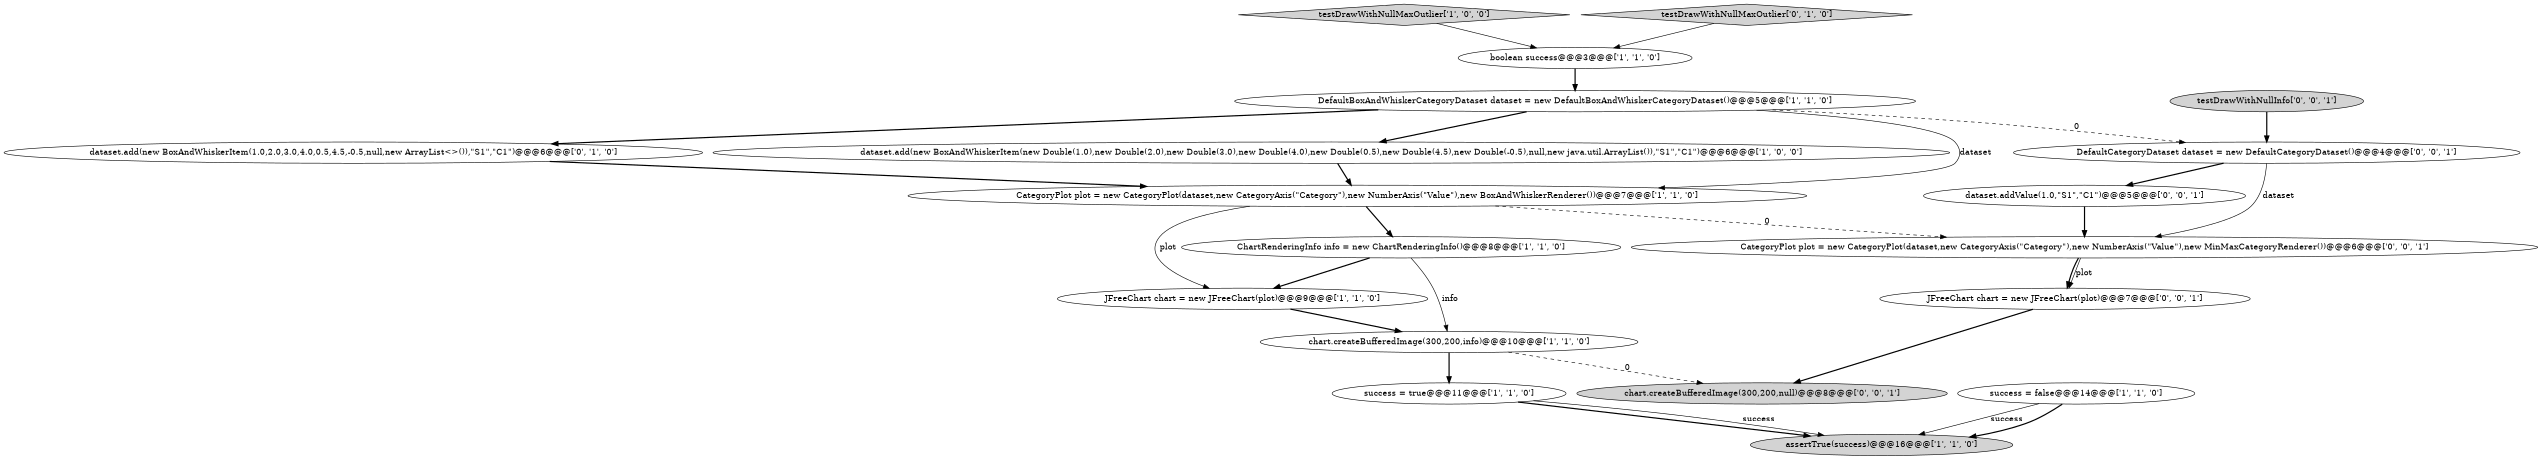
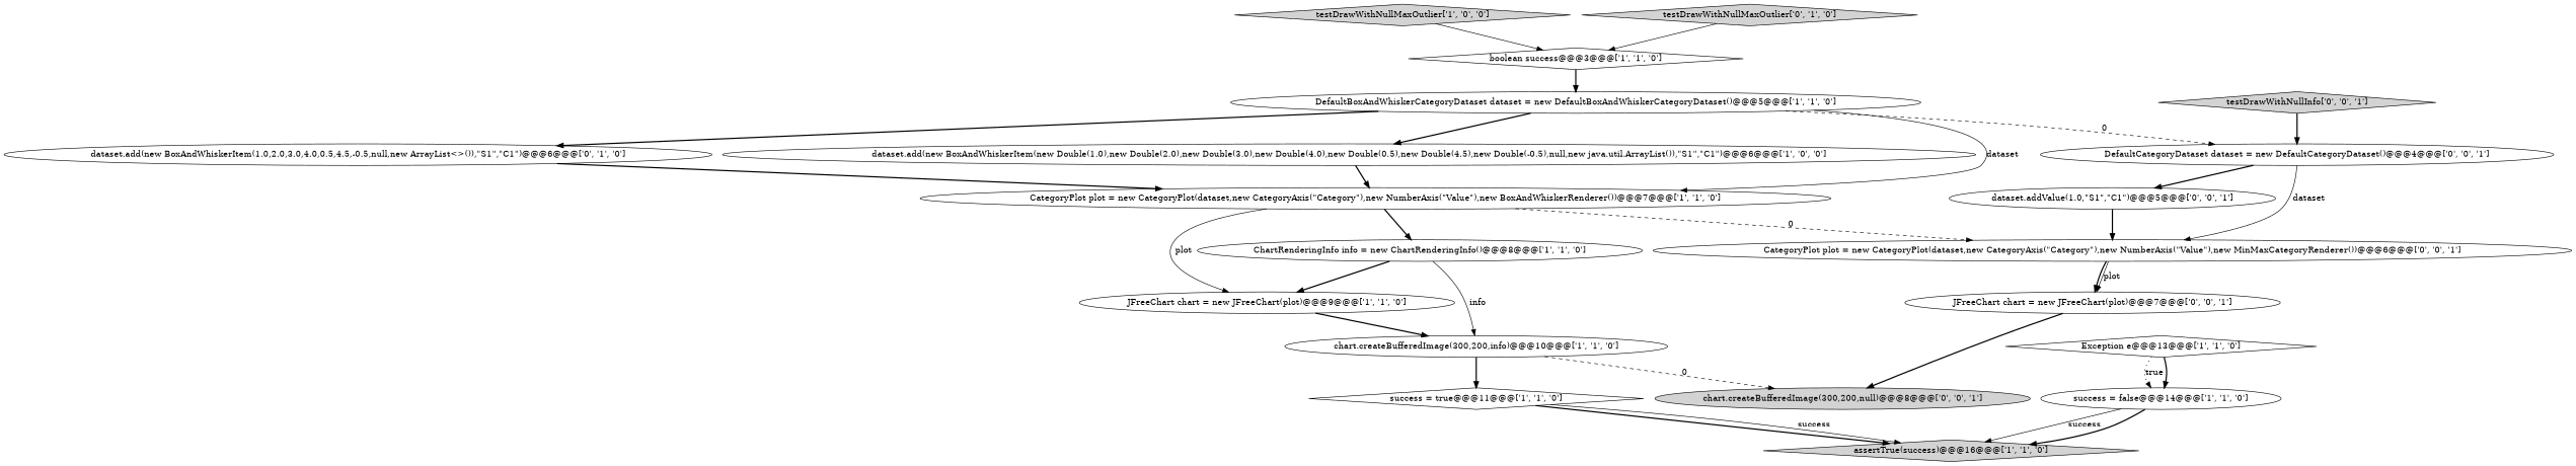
  digraph {
    node [fillcolor=white shape=ellipse style=filled]
    edge [style=bold]
    n1 [fillcolor=lightgray label="testDrawWithNullMaxOutlier['1', '0', '0']" shape=diamond]
-   n2 [label="boolean success@@@3@@@['1', '1', '0']"]
+   n2 [label="boolean success@@@3@@@['1', '1', '0']" shape=diamond]
    n3 [label="DefaultBoxAndWhiskerCategoryDataset dataset = new DefaultBoxAndWhiskerCategoryDataset()@@@5@@@['1', '1', '0']"]
    n4 [label="CategoryPlot plot = new CategoryPlot(dataset,new CategoryAxis(\"Category\"),new NumberAxis(\"Value\"),new BoxAndWhiskerRenderer())@@@7@@@['1', '1', '0']"]
    n5 [label="CategoryPlot plot = new CategoryPlot(dataset,new CategoryAxis(\"Category\"),new NumberAxis(\"Value\"),new MinMaxCategoryRenderer())@@@6@@@['0', '0', '1']"]
    n6 [label="JFreeChart chart = new JFreeChart(plot)@@@9@@@['1', '1', '0']"]
    n7 [label="ChartRenderingInfo info = new ChartRenderingInfo()@@@8@@@['1', '1', '0']"]
    n8 [label="JFreeChart chart = new JFreeChart(plot)@@@7@@@['0', '0', '1']"]
    n9 [label="chart.createBufferedImage(300,200,info)@@@10@@@['1', '1', '0']"]
    n10 [label="dataset.add(new BoxAndWhiskerItem(1.0,2.0,3.0,4.0,0.5,4.5,-0.5,null,new ArrayList<>()),\"S1\",\"C1\")@@@6@@@['0', '1', '0']"]
    n11 [label="DefaultCategoryDataset dataset = new DefaultCategoryDataset()@@@4@@@['0', '0', '1']"]
    n12 [label="dataset.add(new BoxAndWhiskerItem(new Double(1.0),new Double(2.0),new Double(3.0),new Double(4.0),new Double(0.5),new Double(4.5),new Double(-0.5),null,new java.util.ArrayList()),\"S1\",\"C1\")@@@6@@@['1', '0', '0']"]
    n13 [label="dataset.addValue(1.0,\"S1\",\"C1\")@@@5@@@['0', '0', '1']"]
-   n14 [label="success = true@@@11@@@['1', '1', '0']"]
-   n15 [fillcolor=lightgray label="assertTrue(success)@@@16@@@['1', '1', '0']"]
+   n14 [label="success = true@@@11@@@['1', '1', '0']" shape=diamond]
+   n15 [fillcolor=lightgray label="assertTrue(success)@@@16@@@['1', '1', '0']" shape=diamond]
+   n16 [label="Exception e@@@13@@@['1', '1', '0']" shape=diamond]
    n17 [label="success = false@@@14@@@['1', '1', '0']"]
    n18 [fillcolor=lightgray label="chart.createBufferedImage(300,200,null)@@@8@@@['0', '0', '1']"]
-   n19 [fillcolor=lightgray label="testDrawWithNullInfo['0', '0', '1']"]
+   n19 [fillcolor=lightgray label="testDrawWithNullInfo['0', '0', '1']" shape=diamond]
    n20 [fillcolor=lightgray label="testDrawWithNullMaxOutlier['0', '1', '0']" shape=diamond]
    n1 -> n2 [style=solid]
    n2 -> n3
    n3 -> n4 [label=dataset style=solid]
    n3 -> n10
    n3 -> n11 [label=0 style=dashed]
    n3 -> n12
    n4 -> n5 [label=0 style=dashed]
    n4 -> n6 [label=plot style=solid]
    n4 -> n7
    n5 -> n8 [label=plot style=solid]
    n5 -> n8
    n6 -> n9
    n7 -> n6
    n7 -> n9 [label=info style=solid]
    n8 -> n18
    n9 -> n14
    n9 -> n18 [label=0 style=dashed]
    n10 -> n4
    n11 -> n5 [label=dataset style=solid]
    n11 -> n13
    n12 -> n4
    n13 -> n5
    n14 -> n15
    n14 -> n15 [label=success style=solid]
+   n16 -> n17
+   n16 -> n17 [label=true style=dotted]
    n17 -> n15 [label=success style=solid]
    n17 -> n15
    n19 -> n11
    n20 -> n2 [style=solid]
  }
